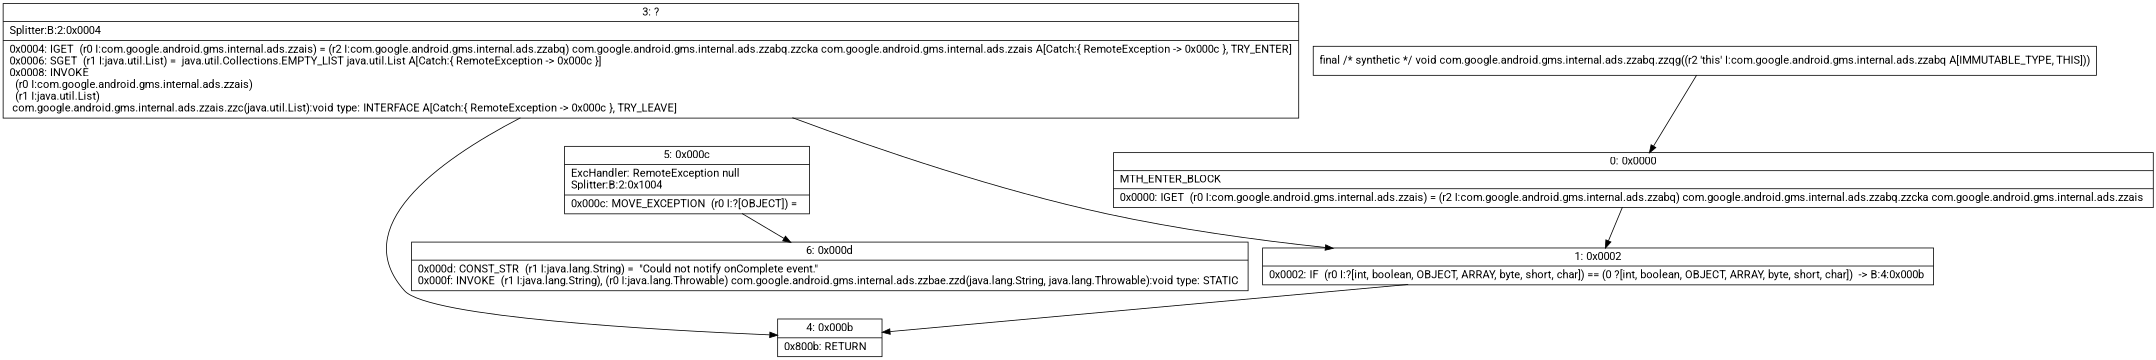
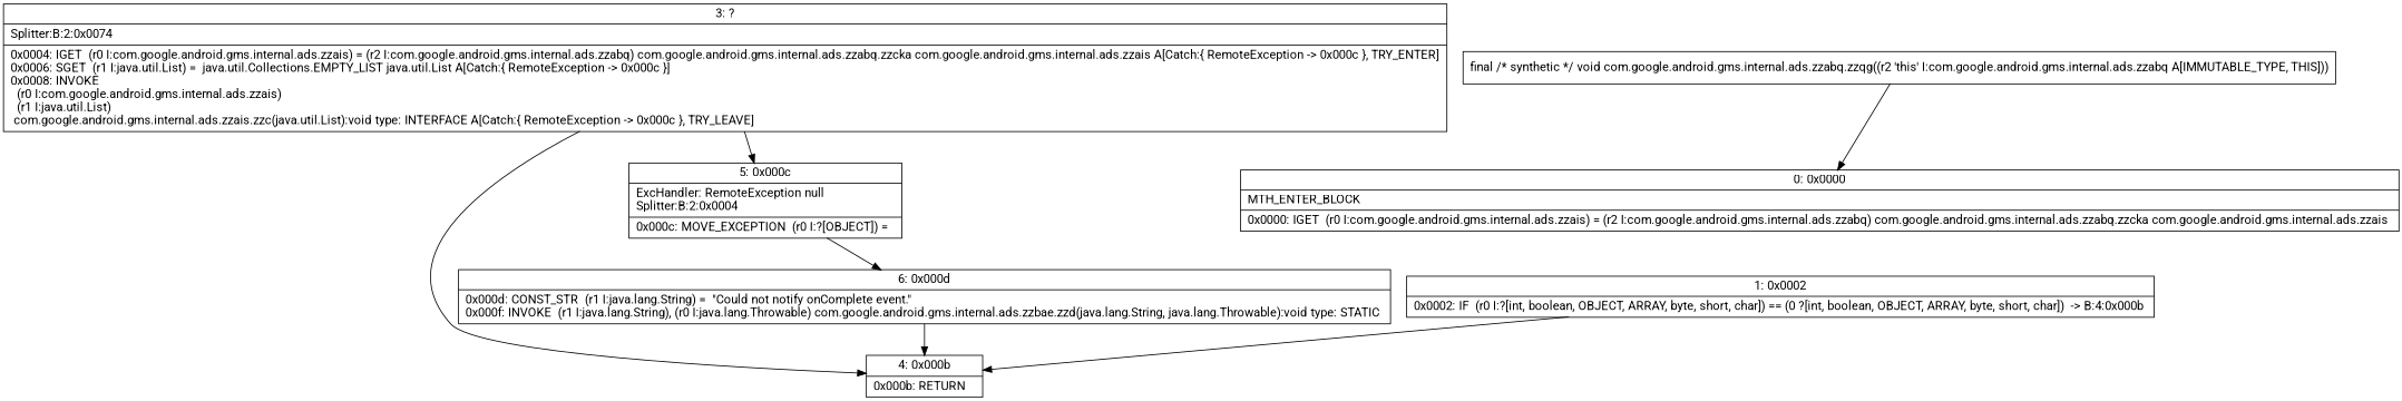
  digraph {
    fontname=Roboto
    node [fontname=Roboto shape=record]
    edge [fontname=Roboto]
    n1 [label="{0\:\ 0x0000|MTH_ENTER_BLOCK\l|0x0000: IGET  (r0 I:com.google.android.gms.internal.ads.zzais) = (r2 I:com.google.android.gms.internal.ads.zzabq) com.google.android.gms.internal.ads.zzabq.zzcka com.google.android.gms.internal.ads.zzais \l}"]
    n2 [label="{1\:\ 0x0002|0x0002: IF  (r0 I:?[int, boolean, OBJECT, ARRAY, byte, short, char]) == (0 ?[int, boolean, OBJECT, ARRAY, byte, short, char])  \-\> B:4:0x000b \l}"]
-   n3 [label="{4\:\ 0x000b|0x800b: RETURN   \l}"]
-   n4 [label="{3\:\ ?|Splitter:B:2:0x0004\l|0x0004: IGET  (r0 I:com.google.android.gms.internal.ads.zzais) = (r2 I:com.google.android.gms.internal.ads.zzabq) com.google.android.gms.internal.ads.zzabq.zzcka com.google.android.gms.internal.ads.zzais A[Catch:\{ RemoteException \-\> 0x000c \}, TRY_ENTER]\l0x0006: SGET  (r1 I:java.util.List) =  java.util.Collections.EMPTY_LIST java.util.List A[Catch:\{ RemoteException \-\> 0x000c \}]\l0x0008: INVOKE  \l  (r0 I:com.google.android.gms.internal.ads.zzais)\l  (r1 I:java.util.List)\l com.google.android.gms.internal.ads.zzais.zzc(java.util.List):void type: INTERFACE A[Catch:\{ RemoteException \-\> 0x000c \}, TRY_LEAVE]\l}"]
-   n5 [label="{5\:\ 0x000c|ExcHandler: RemoteException null\lSplitter:B:2:0x1004\l|0x000c: MOVE_EXCEPTION  (r0 I:?[OBJECT]) =  \l}"]
+   n3 [label="{4\:\ 0x000b|0x000b: RETURN   \l}"]
+   n4 [label="{3\:\ ?|Splitter:B:2:0x0074\l|0x0004: IGET  (r0 I:com.google.android.gms.internal.ads.zzais) = (r2 I:com.google.android.gms.internal.ads.zzabq) com.google.android.gms.internal.ads.zzabq.zzcka com.google.android.gms.internal.ads.zzais A[Catch:\{ RemoteException \-\> 0x000c \}, TRY_ENTER]\l0x0006: SGET  (r1 I:java.util.List) =  java.util.Collections.EMPTY_LIST java.util.List A[Catch:\{ RemoteException \-\> 0x000c \}]\l0x0008: INVOKE  \l  (r0 I:com.google.android.gms.internal.ads.zzais)\l  (r1 I:java.util.List)\l com.google.android.gms.internal.ads.zzais.zzc(java.util.List):void type: INTERFACE A[Catch:\{ RemoteException \-\> 0x000c \}, TRY_LEAVE]\l}"]
+   n5 [label="{5\:\ 0x000c|ExcHandler: RemoteException null\lSplitter:B:2:0x0004\l|0x000c: MOVE_EXCEPTION  (r0 I:?[OBJECT]) =  \l}"]
    n6 [label="{6\:\ 0x000d|0x000d: CONST_STR  (r1 I:java.lang.String) =  \"Could not notify onComplete event.\" \l0x000f: INVOKE  (r1 I:java.lang.String), (r0 I:java.lang.Throwable) com.google.android.gms.internal.ads.zzbae.zzd(java.lang.String, java.lang.Throwable):void type: STATIC \l}"]
    n7 [label="{final \/* synthetic *\/ void com.google.android.gms.internal.ads.zzabq.zzqg((r2 'this' I:com.google.android.gms.internal.ads.zzabq A[IMMUTABLE_TYPE, THIS])) }"]
-   n1 -> n2
    n2 -> n3
    n4 -> n3
-   n4 -> n2
+   n4 -> n5
    n5 -> n6
+   n6 -> n3
    n7 -> n1
  }
